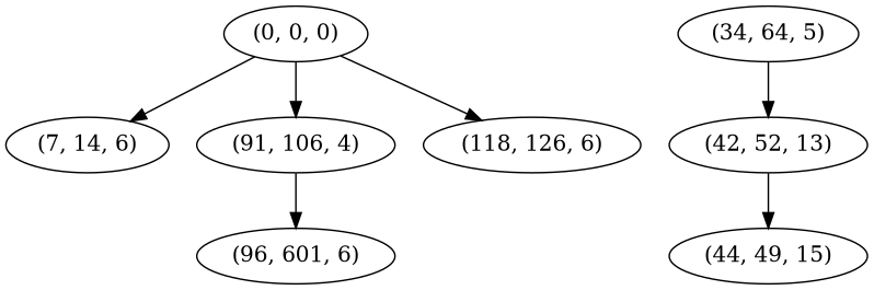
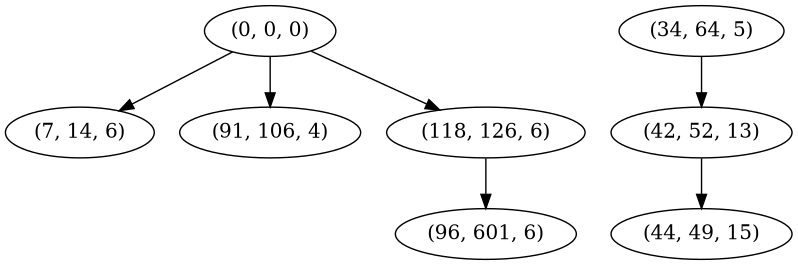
  digraph {
    "(0, 0, 0)"
    "(7, 14, 6)"
    "(91, 106, 4)"
    "(118, 126, 6)"
    "(34, 64, 5)"
    "(42, 52, 13)"
    n7 [label="(96, 601, 6)"]
    "(44, 49, 15)"
    "(0, 0, 0)" -> "(7, 14, 6)"
    "(0, 0, 0)" -> "(91, 106, 4)"
    "(0, 0, 0)" -> "(118, 126, 6)"
-   "(91, 106, 4)" -> n7
+   "(118, 126, 6)" -> n7
    "(34, 64, 5)" -> "(42, 52, 13)"
    "(42, 52, 13)" -> "(44, 49, 15)"
  }
